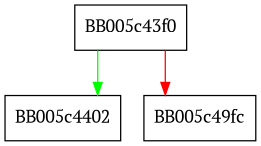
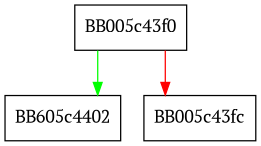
  digraph {
    fontname="PT Serif"
    splines=ortho
    node [fontname="PT Serif" shape=box]
    edge [fontname="PT Serif"]
    BB005c43f0
-   BB005c4402
-   BB005c43fc [label=BB005c49fc]
+   BB005c4402 [label=BB605c4402]
+   BB005c43fc
    BB005c43f0 -> BB005c4402 [color=green]
    BB005c43f0 -> BB005c43fc [color=red]
  }
